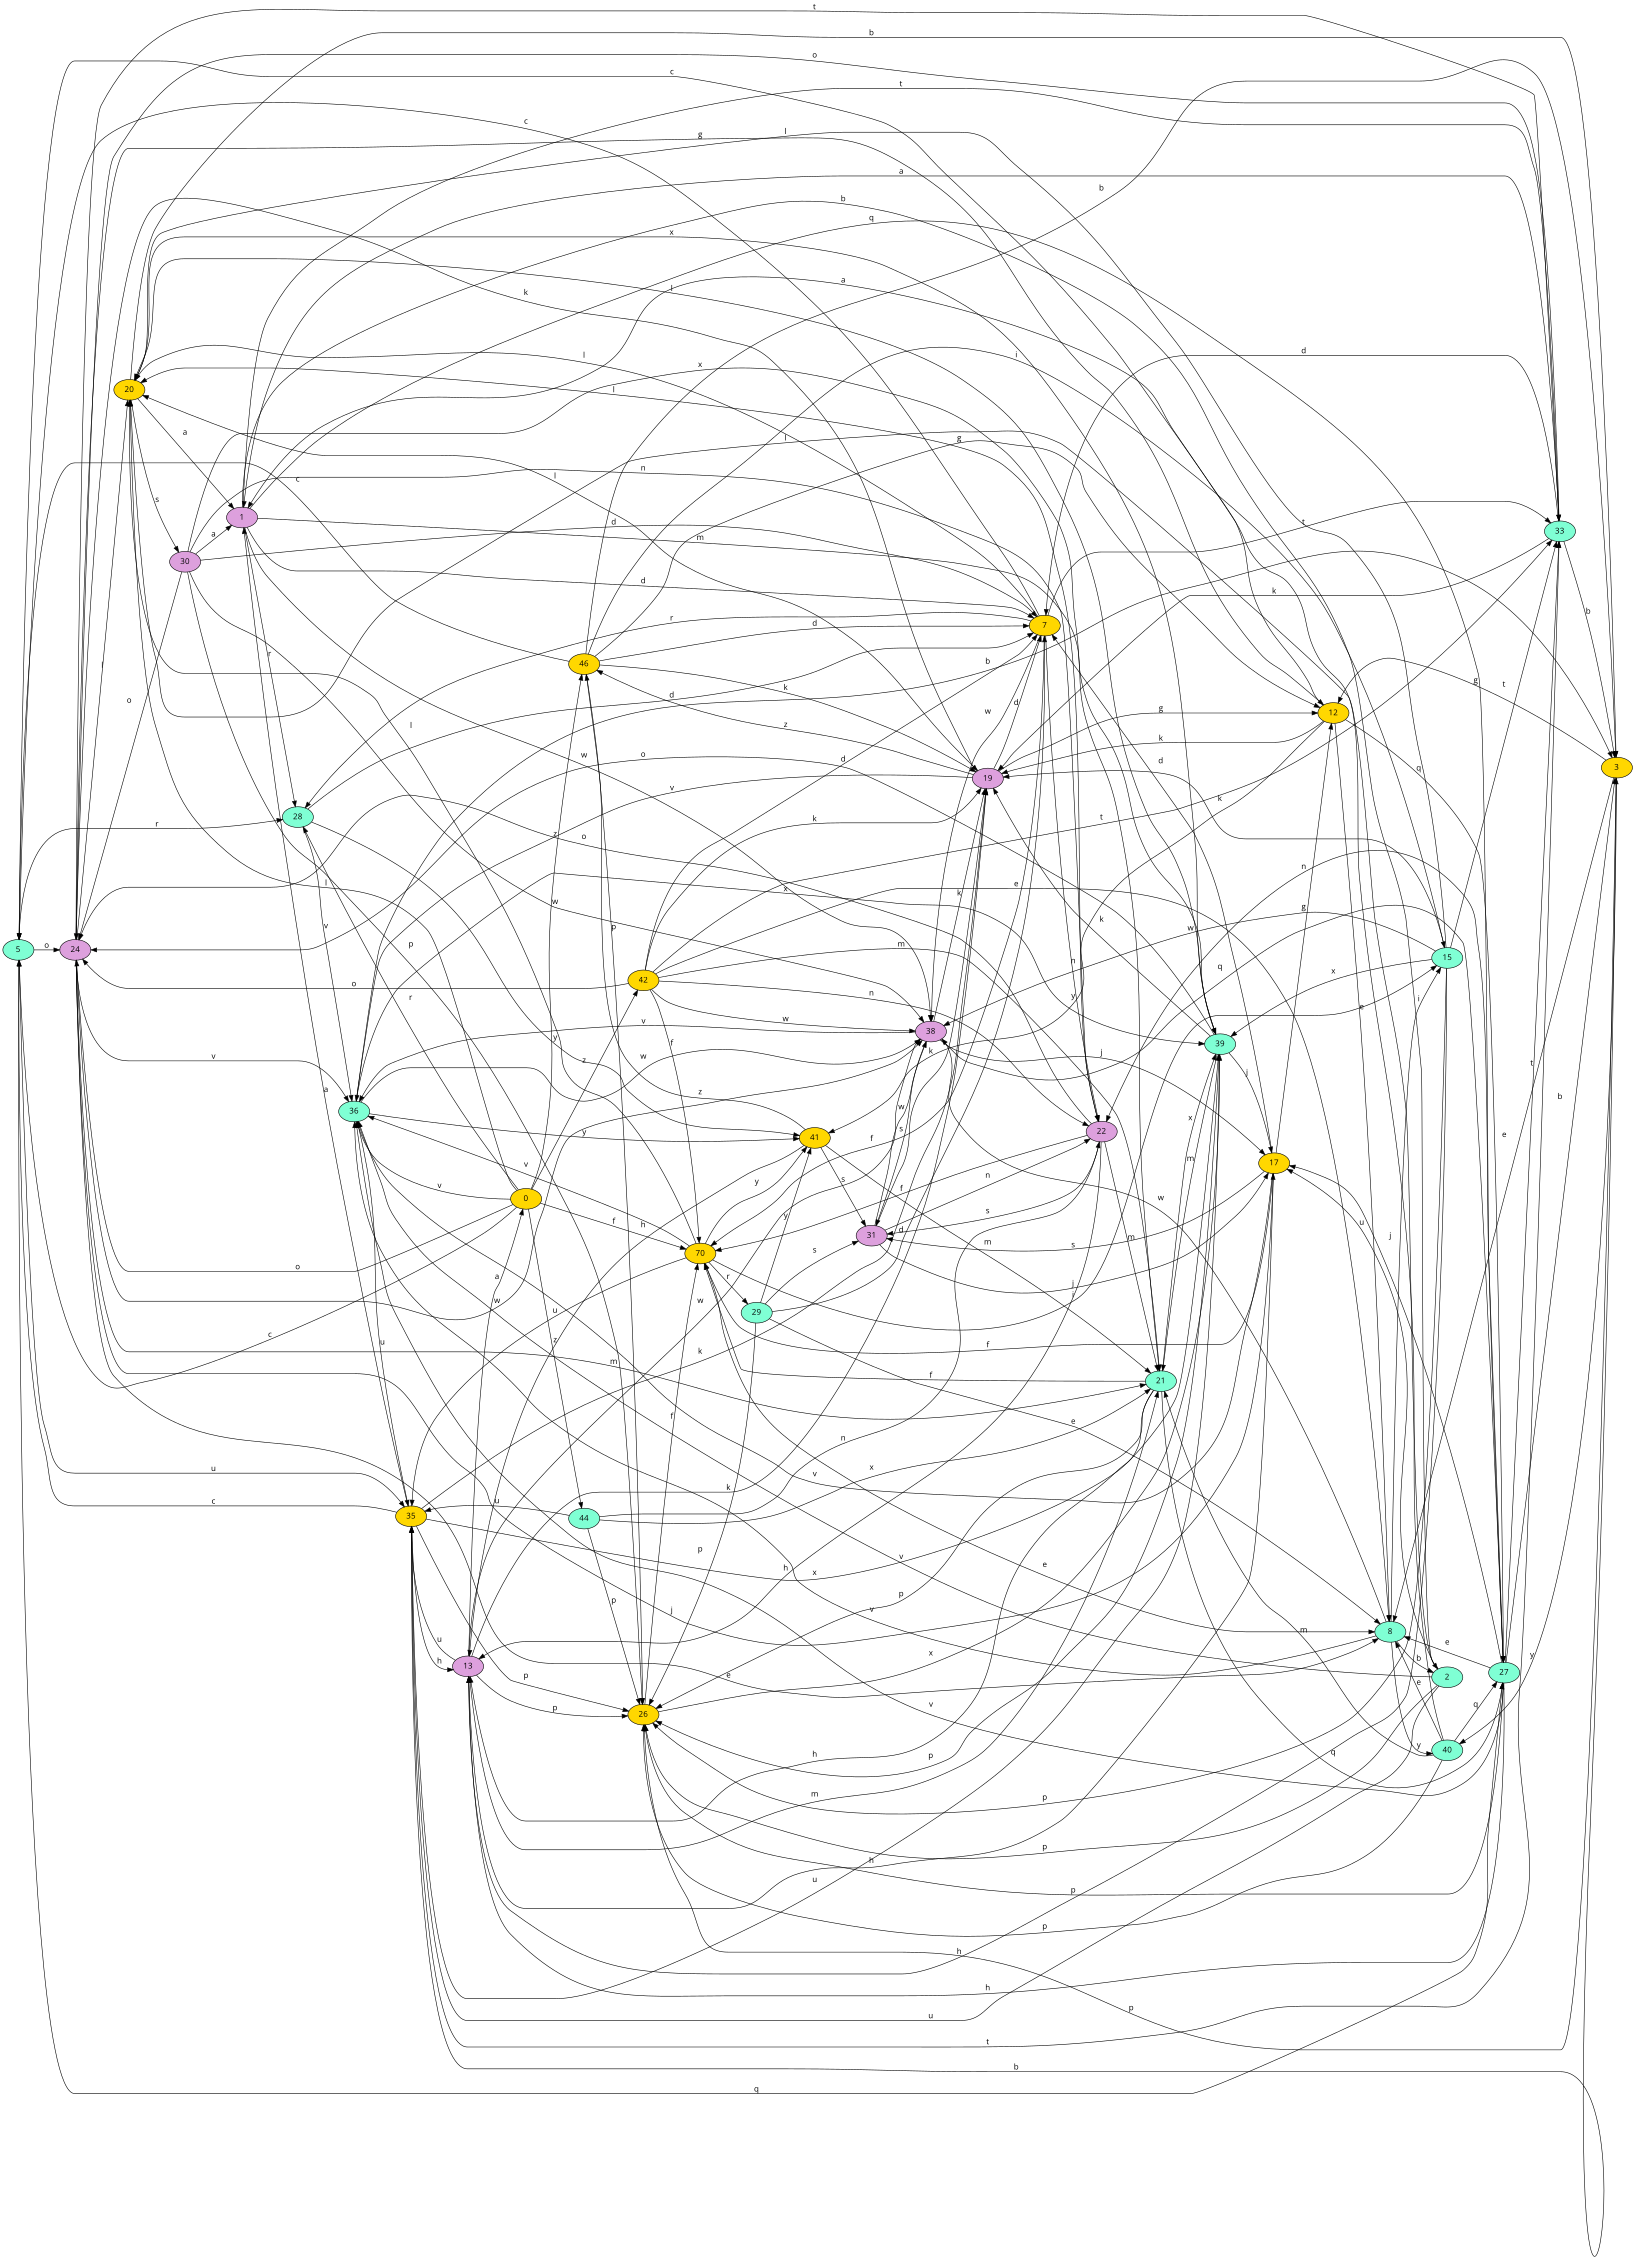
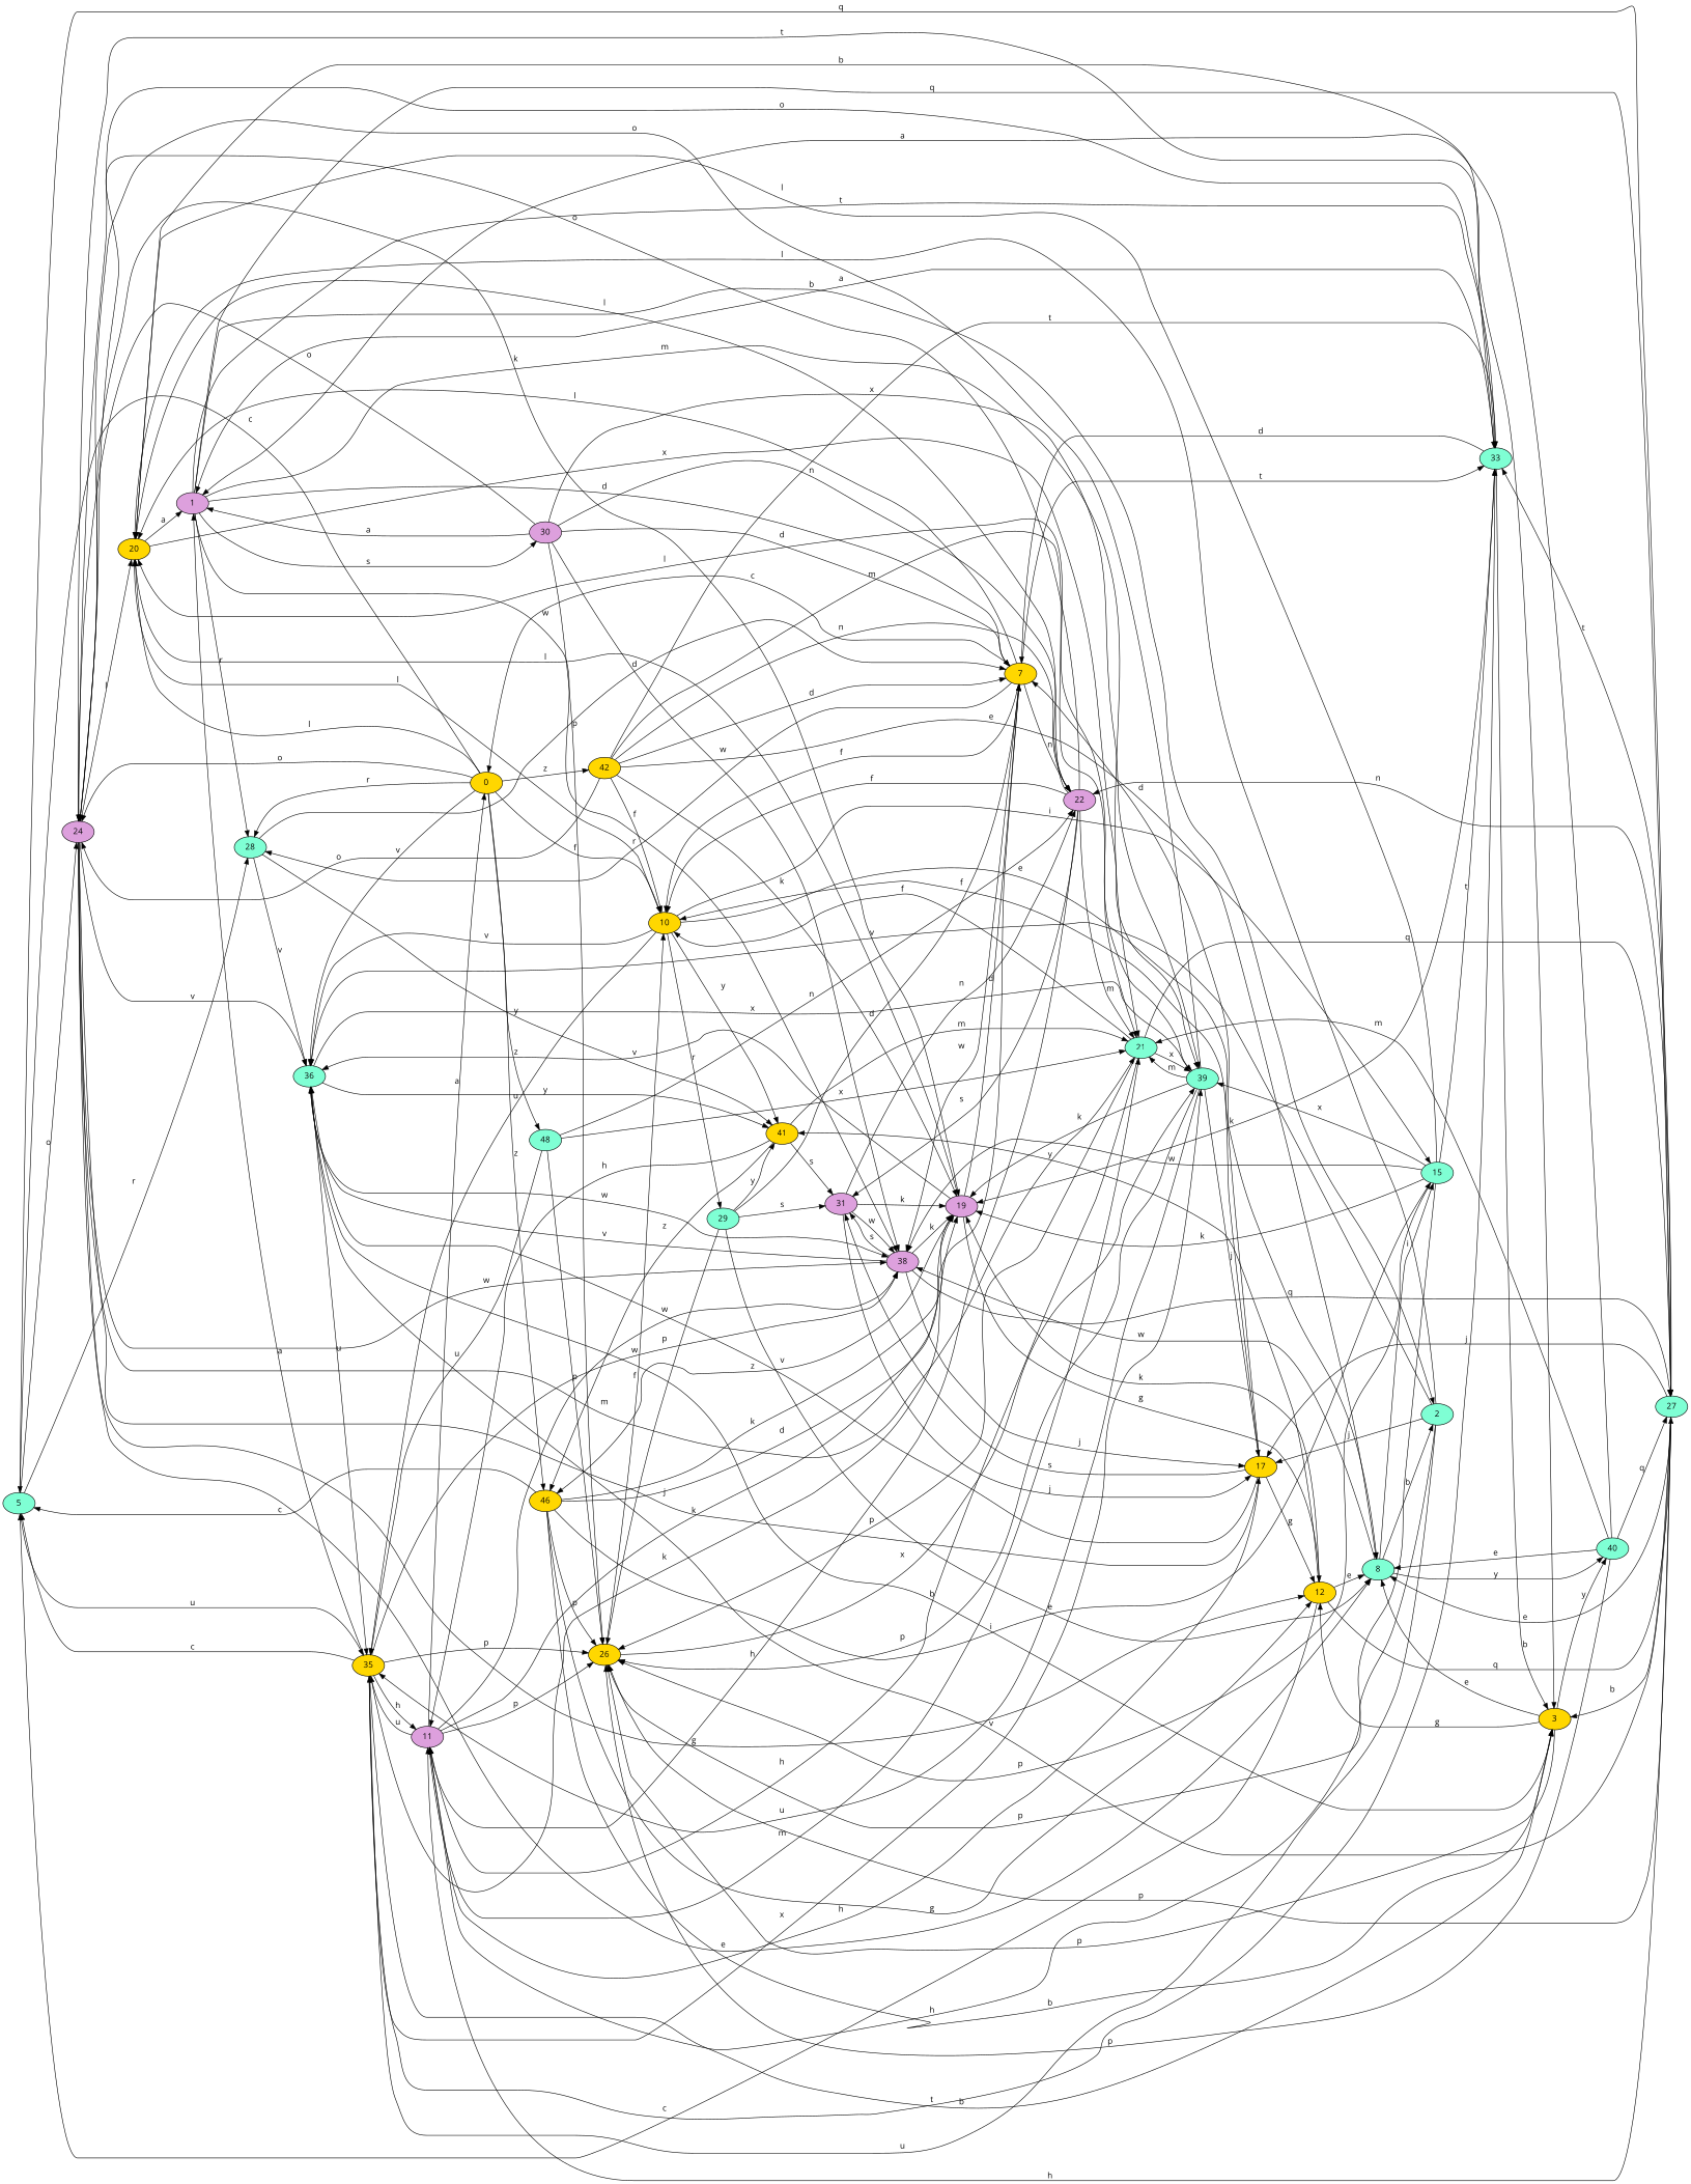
  strict digraph {
    fontname="Open Sans"
    rankdir=LR
    node [fillcolor=aquamarine fontname="Open Sans" style=filled]
    edge [fontname="Open Sans"]
    5
    0 [fillcolor=gold]
-   10 [fillcolor=gold label=70]
+   10 [fillcolor=gold]
    20 [fillcolor=gold]
    24 [fillcolor=plum]
    28
    36
    42 [fillcolor=gold]
-   44
+   44 [label=48]
    46 [fillcolor=gold]
    27
    35 [fillcolor=gold]
    8
    15
    29
    41 [fillcolor=gold]
    1 [fillcolor=plum]
    3 [fillcolor=gold]
    39
    21
    33
    38 [fillcolor=plum]
    17 [fillcolor=gold]
    12 [fillcolor=gold]
    19 [fillcolor=plum]
    7 [fillcolor=gold]
    22 [fillcolor=plum]
    26 [fillcolor=gold]
    2
    30 [fillcolor=plum]
-   13 [fillcolor=plum]
+   13 [fillcolor=plum label=11]
    31 [fillcolor=plum]
    40
    5 -> 24 [label=o]
    5 -> 28 [label=r]
    5 -> 27 [label=q]
    5 -> 35 [label=u]
    0 -> 5 [label=c]
    0 -> 10 [label=f]
    0 -> 20 [label=l]
    0 -> 24 [label=o]
    0 -> 28 [label=r]
    0 -> 36 [label=v]
    0 -> 42 [label=z]
    0 -> 44 [label=z]
    0 -> 46 [label=z]
    10 -> 20 [label=l]
    10 -> 36 [label=v]
    10 -> 35 [label=u]
    10 -> 8 [label=e]
    10 -> 15 [label=i]
    10 -> 29 [label=r]
    10 -> 41 [label=y]
    20 -> 1 [label=a]
    20 -> 3 [label=b]
    20 -> 39 [label=x]
    24 -> 20 [label=l]
    24 -> 36 [label=v]
    24 -> 8 [label=e]
    24 -> 21 [label=m]
    24 -> 33 [label=t]
    24 -> 38 [label=w]
    24 -> 17 [label=j]
    24 -> 12 [label=g]
    24 -> 19 [label=k]
    28 -> 36 [label=v]
    28 -> 41 [label=y]
    28 -> 7 [label=d]
    36 -> 35 [label=u]
    36 -> 41 [label=y]
    36 -> 3 [label=b]
    36 -> 39 [label=x]
    36 -> 38 [label=w]
    42 -> 10 [label=f]
    42 -> 24 [label=o]
    42 -> 8 [label=e]
    42 -> 21 [label=m]
    42 -> 33 [label=t]
    42 -> 19 [label=k]
    42 -> 7 [label=d]
    42 -> 22 [label=n]
    44 -> 35 [label=u]
    44 -> 21 [label=x]
    44 -> 22 [label=n]
    44 -> 26 [label=p]
    46 -> 5 [label=c]
    46 -> 15 [label=i]
    46 -> 3 [label=b]
    46 -> 12 [label=g]
    46 -> 19 [label=k]
    46 -> 7 [label=d]
    46 -> 26 [label=p]
    27 -> 36 [label=v]
    27 -> 8 [label=e]
    27 -> 3 [label=b]
    27 -> 33 [label=t]
    27 -> 17 [label=j]
    27 -> 22 [label=n]
    27 -> 26 [label=p]
    27 -> 13 [label=h]
    35 -> 5 [label=c]
    35 -> 1 [label=a]
    35 -> 3 [label=b]
    35 -> 39 [label=x]
    35 -> 33 [label=t]
-   42 -> 38 [label=w]
+   35 -> 38 [label=w]
    35 -> 19 [label=k]
    35 -> 26 [label=p]
    35 -> 13 [label=h]
-   8 -> 36 [label=v]
    8 -> 15 [label=i]
    8 -> 38 [label=w]
    8 -> 2 [label=b]
    8 -> 40 [label=y]
    15 -> 20 [label=l]
    15 -> 39 [label=x]
    15 -> 33 [label=t]
    15 -> 38 [label=w]
    15 -> 19 [label=k]
    15 -> 26 [label=p]
    15 -> 13 [label=h]
    29 -> 8 [label=e]
    29 -> 41 [label=y]
    29 -> 7 [label=d]
    29 -> 26 [label=p]
    29 -> 31 [label=s]
    41 -> 46 [label=z]
    41 -> 21 [label=m]
    41 -> 13 [label=h]
    41 -> 31 [label=s]
    1 -> 28 [label=r]
    1 -> 27 [label=q]
    1 -> 21 [label=m]
    1 -> 33 [label=t]
    1 -> 38 [label=w]
    1 -> 7 [label=d]
    1 -> 2 [label=b]
-   20 -> 30 [label=s]
+   1 -> 30 [label=s]
    3 -> 8 [label=e]
    3 -> 12 [label=g]
    3 -> 26 [label=p]
    3 -> 40 [label=y]
    39 -> 20 [label=l]
    39 -> 24 [label=o]
    39 -> 35 [label=u]
    39 -> 21 [label=m]
    39 -> 17 [label=j]
    39 -> 19 [label=k]
    39 -> 26 [label=p]
    21 -> 10 [label=f]
    21 -> 27 [label=q]
    21 -> 39 [label=x]
    21 -> 26 [label=p]
    21 -> 13 [label=h]
    33 -> 24 [label=o]
    33 -> 1 [label=a]
    33 -> 3 [label=b]
    33 -> 19 [label=k]
    33 -> 7 [label=d]
    38 -> 36 [label=v]
    38 -> 27 [label=q]
    38 -> 17 [label=j]
    38 -> 19 [label=k]
    38 -> 31 [label=s]
    17 -> 10 [label=f]
    17 -> 36 [label=v]
    17 -> 12 [label=g]
    17 -> 7 [label=d]
    17 -> 13 [label=h]
    17 -> 31 [label=s]
    12 -> 5 [label=c]
    12 -> 27 [label=q]
    12 -> 8 [label=e]
    12 -> 41 [label=y]
    12 -> 19 [label=k]
    19 -> 20 [label=l]
    19 -> 36 [label=v]
    19 -> 46 [label=z]
    19 -> 12 [label=g]
    19 -> 7 [label=d]
-   7 -> 5 [label=c]
+   7 -> 0 [label=c]
    7 -> 10 [label=f]
    7 -> 20 [label=l]
    7 -> 28 [label=r]
    7 -> 33 [label=t]
    7 -> 38 [label=w]
    7 -> 22 [label=n]
    22 -> 10 [label=f]
    22 -> 20 [label=l]
    22 -> 24 [label=o]
    22 -> 21 [label=m]
    22 -> 13 [label=h]
    22 -> 31 [label=s]
    26 -> 10 [label=f]
    26 -> 39 [label=x]
    2 -> 20 [label=l]
    2 -> 36 [label=v]
    2 -> 35 [label=u]
-   2 -> 17 [label=u]
+   2 -> 17 [label=j]
    2 -> 26 [label=p]
    30 -> 24 [label=o]
    30 -> 1 [label=a]
    30 -> 39 [label=x]
    30 -> 38 [label=w]
    30 -> 7 [label=d]
    30 -> 22 [label=n]
    30 -> 26 [label=p]
    13 -> 0 [label=a]
    13 -> 35 [label=u]
    13 -> 21 [label=m]
    13 -> 38 [label=w]
    13 -> 19 [label=k]
    13 -> 26 [label=p]
    31 -> 38 [label=w]
    31 -> 17 [label=j]
    31 -> 19 [label=k]
    31 -> 22 [label=n]
    40 -> 27 [label=q]
    40 -> 8 [label=e]
    40 -> 1 [label=a]
    40 -> 21 [label=m]
    40 -> 26 [label=p]
  }
